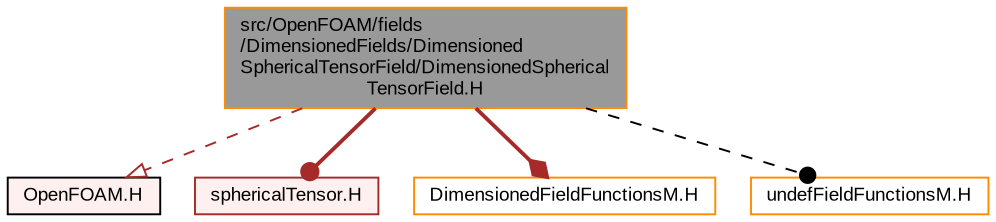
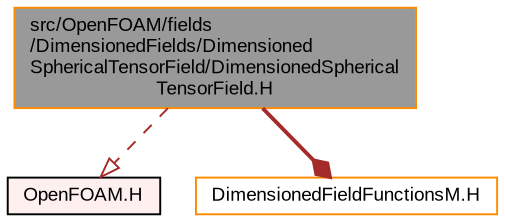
  digraph {
    fontname="Liberation Sans"
    node [color=darkorange fillcolor="#FFF0F0" fontname="Liberation Sans" fontsize=10 shape=box style=filled]
    edge [arrowhead=dot color=brown fontname="Liberation Sans" fontsize=10 labelfontname=Helvetica labelfontsize=10 style=dashed]
    n1 [fillcolor=grey60 fontcolor=black height=0.2 label="src/OpenFOAM/fields\l/DimensionedFields/Dimensioned\lSphericalTensorField/DimensionedSpherical\lTensorField.H" width=0.4]
    n2 [color=black height=0.2 label="OpenFOAM.H" width=0.4]
-   n3 [color=brown height=0.2 label="sphericalTensor.H" width=0.4]
    n4 [fillcolor=white height=0.2 label="DimensionedFieldFunctionsM.H" width=0.4]
-   n5 [fillcolor=white height=0.2 label="undefFieldFunctionsM.H" width=0.4]
    n1 -> n2 [arrowhead=onormal]
-   n1 -> n3 [style=bold]
    n1 -> n4 [arrowhead=diamond style=bold]
-   n1 -> n5 [color=black]
  }
